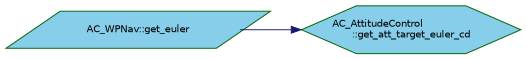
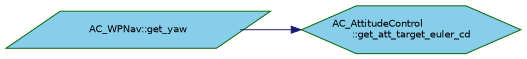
  digraph {
    rankdir=LR
    node [color=darkgreen fillcolor=skyblue fontname=Helvetica fontsize=10 style=filled]
-   n1 [fontcolor=black height=0.2 label="AC_WPNav::get_euler" shape=parallelogram width=0.4]
+   n1 [fontcolor=black height=0.2 label="AC_WPNav::get_yaw" shape=parallelogram width=0.4]
    n2 [height=0.2 label="AC_AttitudeControl\l::get_att_target_euler_cd" shape=hexagon width=0.4]
    n1 -> n2 [color=midnightblue fontname=Helvetica fontsize=10 labelfontname=Helvetica labelfontsize=10 style=solid]
  }
